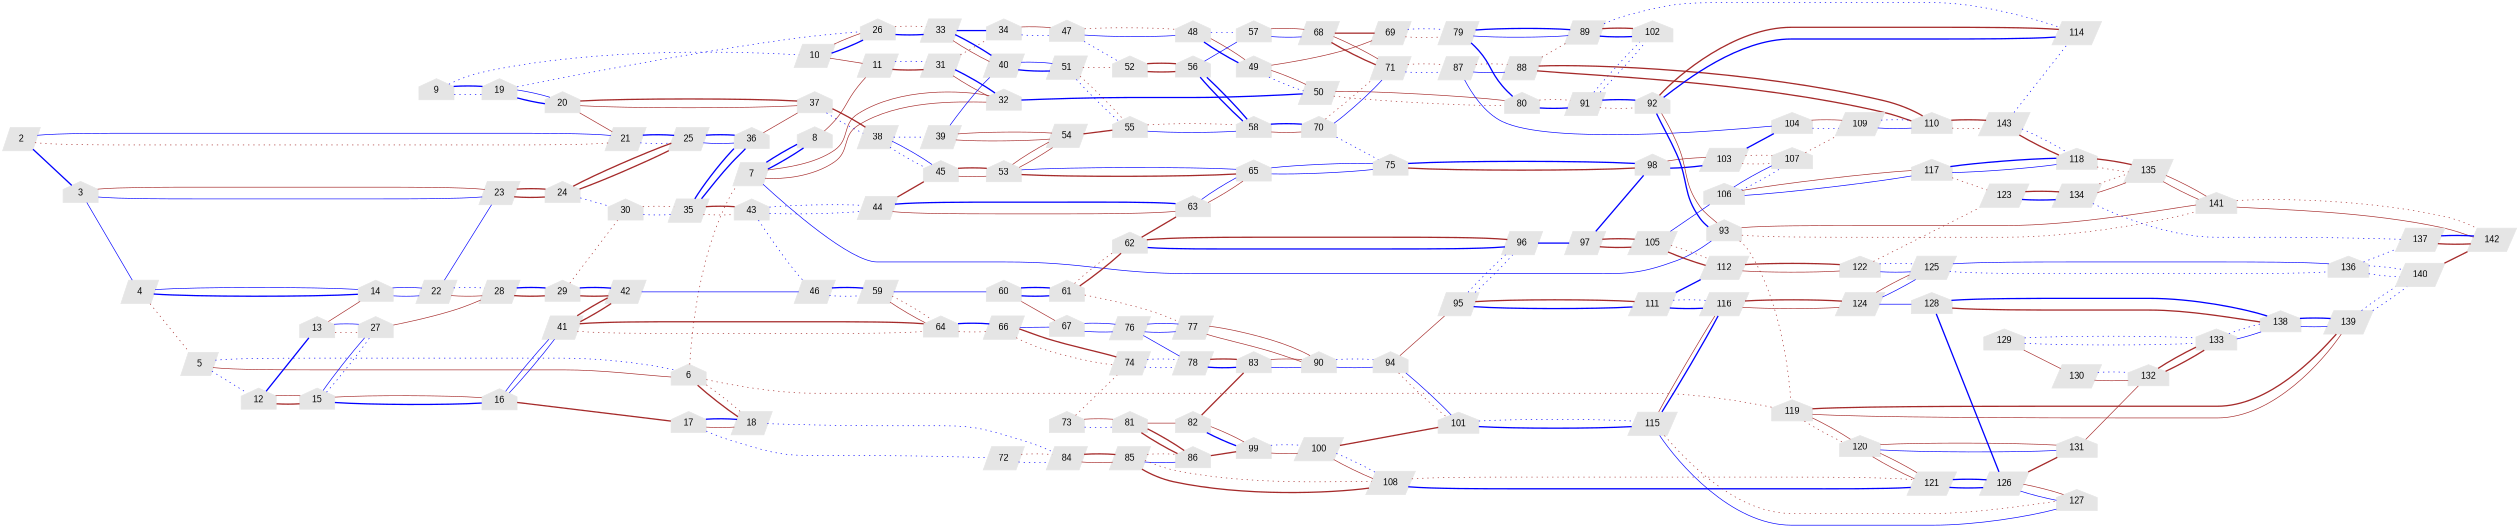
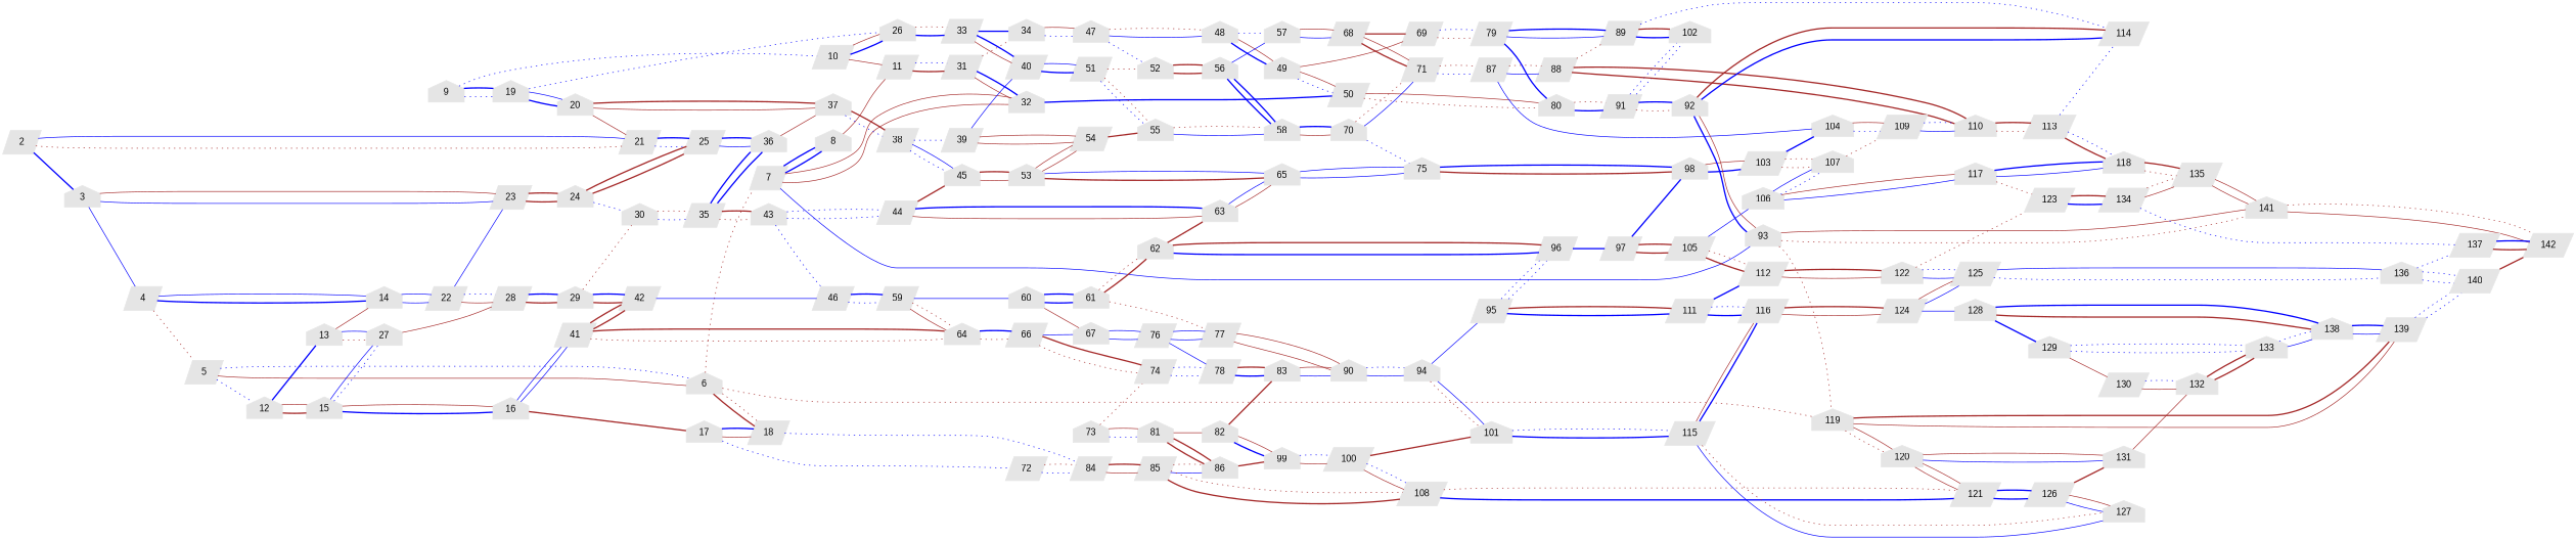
  graph {
    fontname="Liberation Sans"
    rankdir=LR
    node [color=gray90 fontname="Liberation Sans" shape=house style=filled]
    edge [color=blue fontname="Liberation Sans" style=solid]
    2 [shape=parallelogram]
    3
    21 [shape=parallelogram]
    10 [shape=parallelogram]
    9
    19
    4 [shape=parallelogram]
    23 [shape=parallelogram]
    25 [shape=parallelogram]
    5 [shape=parallelogram]
    14
    24
    6
    12
    22 [shape=parallelogram]
    7 [shape=parallelogram]
    18 [shape=parallelogram]
    119
    13
    15
    8
    32
    93
    84 [shape=parallelogram]
    120
    139 [shape=parallelogram]
    11 [shape=parallelogram]
    50 [shape=parallelogram]
    141
    31 [shape=parallelogram]
    26
    20
    33 [shape=parallelogram]
    34
    27
    16
    28 [shape=parallelogram]
    17
    41 [shape=parallelogram]
    72 [shape=parallelogram]
    42 [shape=parallelogram]
    64
    85 [shape=parallelogram]
    37
    38 [shape=parallelogram]
    36
    29
    30
    35 [shape=parallelogram]
    40 [shape=parallelogram]
    46 [shape=parallelogram]
    43
    47
    80
    51 [shape=parallelogram]
    48
    52
    44 [shape=parallelogram]
    39 [shape=parallelogram]
    45
    54 [shape=parallelogram]
    53
    55
    66 [shape=parallelogram]
    59 [shape=parallelogram]
    63
    65
    60
    49
    57
    56
    69 [shape=parallelogram]
    68 [shape=parallelogram]
    79 [shape=parallelogram]
    91 [shape=parallelogram]
    58
    75
    70
    71 [shape=parallelogram]
    61
    67
    62
    77 [shape=parallelogram]
    76 [shape=parallelogram]
    96 [shape=parallelogram]
    90
    97 [shape=parallelogram]
    74 [shape=parallelogram]
    98
    78 [shape=parallelogram]
    87 [shape=parallelogram]
    89 [shape=parallelogram]
    88 [shape=parallelogram]
    104
    73
    81
    82
    86
    83
    103 [shape=parallelogram]
    94
    102
    114 [shape=parallelogram]
    92
    99
    100 [shape=parallelogram]
    108 [shape=parallelogram]
    121 [shape=parallelogram]
    110
    109 [shape=parallelogram]
-   113 [shape=parallelogram label=143]
+   113 [shape=parallelogram]
    95 [shape=parallelogram]
    101
    142 [shape=parallelogram]
    111 [shape=parallelogram]
    115 [shape=parallelogram]
    112 [shape=parallelogram]
    116 [shape=parallelogram]
    105 [shape=parallelogram]
    106
    107
    127
    117
    122
    118
    123 [shape=parallelogram]
    126 [shape=parallelogram]
    124 [shape=parallelogram]
    125 [shape=parallelogram]
    135 [shape=parallelogram]
    128
    134 [shape=parallelogram]
    131
    140 [shape=parallelogram]
    132
    136
    137 [shape=parallelogram]
    129
    138
    130 [shape=parallelogram]
    133
    2 -- 3 [style=bold]
    2 -- 21 [color=brown style=dotted]
    2 -- 21
    3 -- 4
    3 -- 23
    3 -- 23 [color=brown]
    21 -- 25 [style=dotted]
    21 -- 25 [style=bold]
    10 -- 11 [color=brown]
    10 -- 26 [style=bold]
    10 -- 26 [color=brown]
    9 -- 10 [style=dotted]
    9 -- 19 [style=dotted]
    9 -- 19 [style=bold]
    19 -- 26 [style=dotted]
    19 -- 20 [style=bold]
    19 -- 20
    4 -- 5 [color=brown style=dotted]
    4 -- 14 [style=bold]
    4 -- 14
    23 -- 24 [color=brown style=bold]
    23 -- 24 [color=brown style=bold]
    25 -- 36
    25 -- 36 [style=bold]
    5 -- 6 [color=brown]
    5 -- 6 [style=dotted]
    5 -- 12 [style=dotted]
    14 -- 22
    14 -- 22
    24 -- 25 [color=brown style=bold]
    24 -- 25 [color=brown style=bold]
    24 -- 30 [style=dotted]
    6 -- 7 [color=brown style=dotted]
    6 -- 18 [color=brown style=bold]
    6 -- 18 [color=brown style=dotted]
    6 -- 119 [color=brown style=dotted]
    12 -- 13 [style=bold]
    12 -- 15 [color=brown style=bold]
    12 -- 15 [color=brown]
    22 -- 23
    22 -- 28 [color=brown]
    22 -- 28 [style=dotted]
    7 -- 8 [style=bold]
    7 -- 8 [style=bold]
    7 -- 32 [color=brown]
    7 -- 32 [color=brown]
    7 -- 93
    18 -- 84 [style=dotted]
    119 -- 120 [color=brown style=dotted]
    119 -- 120 [color=brown]
    119 -- 139 [color=brown]
    119 -- 139 [color=brown style=bold]
    13 -- 14 [color=brown]
    13 -- 27 [color=brown style=dotted]
    13 -- 27
    15 -- 27 [style=dotted]
    15 -- 27
    15 -- 16 [style=bold]
    15 -- 16 [color=brown]
    8 -- 11 [color=brown]
    32 -- 50 [style=bold]
    93 -- 119 [color=brown style=dotted]
    93 -- 141 [color=brown style=dotted]
    93 -- 141 [color=brown]
    84 -- 85 [color=brown]
    84 -- 85 [color=brown style=bold]
    120 -- 121 [color=brown]
    120 -- 121 [color=brown]
    120 -- 131
    120 -- 131 [color=brown]
    139 -- 140 [style=dotted]
    139 -- 140 [style=dotted]
    11 -- 31 [color=brown style=bold]
    11 -- 31 [style=dotted]
    50 -- 80 [color=brown style=dotted]
    50 -- 80 [color=brown]
    141 -- 142 [color=brown]
    141 -- 142 [color=brown style=dotted]
    31 -- 32 [color=brown]
    31 -- 32 [style=bold]
    31 -- 34 [color=brown style=dotted]
    26 -- 33 [style=bold]
    26 -- 33 [color=brown style=dotted]
    20 -- 21 [color=brown]
    20 -- 37 [color=brown]
    20 -- 37 [color=brown style=bold]
    33 -- 34 [style=bold]
    33 -- 40 [color=brown]
    33 -- 40 [style=bold]
    34 -- 47 [style=dotted]
    34 -- 47 [color=brown]
    27 -- 28 [color=brown]
    16 -- 17 [color=brown style=bold]
    16 -- 41
    16 -- 41
    28 -- 29 [color=brown style=bold]
    28 -- 29 [style=bold]
    17 -- 18 [color=brown]
    17 -- 18 [style=bold]
    17 -- 72 [style=dotted]
    41 -- 42 [color=brown style=bold]
    41 -- 42 [color=brown style=bold]
    41 -- 64 [color=brown style=dotted]
    41 -- 64 [color=brown style=bold]
    72 -- 84 [style=dotted]
    72 -- 84 [color=brown style=dotted]
    42 -- 46
    64 -- 66 [color=brown style=dotted]
    64 -- 66 [style=bold]
    85 -- 86
    85 -- 86 [color=brown style=dotted]
    85 -- 108 [color=brown style=bold]
    85 -- 108 [color=brown style=dotted]
    37 -- 38 [style=dotted]
    37 -- 38 [color=brown style=bold]
    38 -- 39 [style=dotted]
    38 -- 45 [style=dotted]
    38 -- 45
    36 -- 37 [color=brown]
    29 -- 42 [color=brown style=bold]
    29 -- 42 [style=bold]
    29 -- 30 [color=brown style=dotted]
    30 -- 35 [style=dotted]
    30 -- 35 [color=brown style=dotted]
    35 -- 36 [style=bold]
    35 -- 36 [style=bold]
    35 -- 43 [color=brown style=dotted]
    35 -- 43 [color=brown style=bold]
    40 -- 51 [style=bold]
    40 -- 51
    46 -- 59 [style=dotted]
    46 -- 59 [style=bold]
    43 -- 46 [style=dotted]
    43 -- 44 [style=dotted]
    43 -- 44 [style=dotted]
    47 -- 48
    47 -- 48 [color=brown style=dotted]
    47 -- 52 [style=dotted]
    80 -- 91 [style=bold]
    80 -- 91 [color=brown style=dotted]
    51 -- 52 [color=brown style=dotted]
    51 -- 55 [style=dotted]
    51 -- 55 [color=brown style=dotted]
    48 -- 49 [style=bold]
    48 -- 49 [color=brown]
    48 -- 57 [style=dotted]
    52 -- 56 [color=brown style=bold]
    52 -- 56 [color=brown style=bold]
    44 -- 45 [color=brown style=bold]
    44 -- 63 [color=brown]
    44 -- 63 [style=bold]
    39 -- 40
    39 -- 54 [color=brown]
    39 -- 54 [color=brown]
    45 -- 53 [color=brown]
    45 -- 53 [color=brown style=bold]
    54 -- 55 [color=brown style=bold]
    53 -- 54 [color=brown]
    53 -- 54 [color=brown]
    53 -- 65 [color=brown style=bold]
    53 -- 65
    55 -- 58
    55 -- 58 [color=brown style=dotted]
    66 -- 67
    66 -- 74 [color=brown style=dotted]
    66 -- 74 [color=brown style=bold]
    59 -- 64 [color=brown]
    59 -- 64 [color=brown style=dotted]
    59 -- 60
    63 -- 65 [color=brown]
    63 -- 65
    65 -- 75
    65 -- 75
    60 -- 61 [style=bold]
    60 -- 61 [style=bold]
    60 -- 67 [color=brown]
    49 -- 50 [style=dotted]
    49 -- 50 [color=brown]
    49 -- 69 [color=brown]
    57 -- 68
    57 -- 68 [color=brown]
    56 -- 57
    56 -- 58 [style=bold]
    56 -- 58 [style=bold]
    69 -- 79 [color=brown style=dotted]
    69 -- 79 [style=dotted]
    68 -- 69 [color=brown style=bold]
    68 -- 71 [color=brown style=bold]
    68 -- 71 [color=brown]
    79 -- 80 [style=bold]
    79 -- 89
    79 -- 89 [style=bold]
    91 -- 102 [style=dotted]
    91 -- 102 [style=dotted]
    91 -- 92 [color=brown style=dotted]
    91 -- 92 [style=bold]
    58 -- 70 [color=brown]
    58 -- 70 [style=bold]
    75 -- 98 [color=brown style=bold]
    75 -- 98 [style=bold]
    70 -- 75 [style=dotted]
    70 -- 71
    70 -- 71 [color=brown style=dotted]
    71 -- 87 [style=dotted]
    71 -- 87 [color=brown style=dotted]
    61 -- 62 [color=brown style=bold]
    61 -- 62 [color=brown style=dotted]
    61 -- 77 [color=brown style=dotted]
    67 -- 76
    67 -- 76
    62 -- 63 [color=brown style=bold]
    62 -- 96 [style=bold]
    62 -- 96 [color=brown style=bold]
    77 -- 90 [color=brown]
    77 -- 90 [color=brown]
    76 -- 77
    76 -- 77
    76 -- 78
    96 -- 97 [style=bold]
    90 -- 94
    90 -- 94 [style=dotted]
    97 -- 98 [style=bold]
    97 -- 105 [color=brown style=bold]
    97 -- 105 [color=brown style=bold]
    74 -- 78 [style=dotted]
    74 -- 78 [style=dotted]
    98 -- 103 [style=bold]
    98 -- 103 [color=brown]
    78 -- 83 [style=bold]
    78 -- 83 [color=brown style=bold]
    87 -- 88
    87 -- 88 [color=brown style=dotted]
    87 -- 104
    89 -- 102 [style=bold]
    89 -- 102 [color=brown style=bold]
    89 -- 114 [style=dotted]
    88 -- 89 [color=brown style=dotted]
    88 -- 110 [color=brown style=bold]
    88 -- 110 [color=brown style=bold]
    104 -- 109 [style=dotted]
    104 -- 109 [color=brown]
    73 -- 74 [color=brown style=dotted]
    73 -- 81 [style=dotted]
    73 -- 81 [color=brown]
    81 -- 82 [color=brown]
    81 -- 86 [color=brown style=bold]
    81 -- 86 [color=brown style=bold]
    82 -- 83 [color=brown style=bold]
    82 -- 99 [style=bold]
    82 -- 99 [color=brown]
    86 -- 99 [color=brown style=bold]
    83 -- 90
    83 -- 90 [color=brown]
    103 -- 104 [style=bold]
    103 -- 107 [color=brown style=dotted]
    103 -- 107 [color=brown style=dotted]
-   94 -- 95 [color=brown]
+   94 -- 95
    94 -- 101 [color=brown style=dotted]
    94 -- 101
    92 -- 93 [style=bold]
    92 -- 93 [color=brown]
    92 -- 114 [style=bold]
    92 -- 114 [color=brown style=bold]
    99 -- 100 [color=brown]
    99 -- 100 [style=dotted]
    100 -- 108 [color=brown]
    100 -- 108 [style=dotted]
    100 -- 101 [color=brown style=bold]
    108 -- 121 [style=bold]
    108 -- 121 [color=brown style=dotted]
    121 -- 126 [style=bold]
    121 -- 126 [style=bold]
    110 -- 113 [color=brown style=dotted]
    110 -- 113 [color=brown style=bold]
    109 -- 110
    109 -- 110 [style=dotted]
    113 -- 114 [style=dotted]
    113 -- 118 [color=brown style=bold]
    113 -- 118 [style=dotted]
    95 -- 96 [style=dotted]
    95 -- 96 [style=dotted]
    95 -- 111 [style=bold]
    95 -- 111 [color=brown style=bold]
    101 -- 115 [style=bold]
    101 -- 115 [style=dotted]
    111 -- 112 [style=bold]
    111 -- 116 [style=bold]
    111 -- 116 [style=dotted]
    115 -- 116 [style=bold]
    115 -- 116 [color=brown]
    115 -- 127
    115 -- 127 [color=brown style=dotted]
    112 -- 122 [color=brown]
    112 -- 122 [color=brown style=bold]
    116 -- 124 [color=brown]
    116 -- 124 [color=brown style=bold]
    105 -- 112 [color=brown style=bold]
    105 -- 112 [color=brown style=dotted]
    105 -- 106
    106 -- 107 [style=dotted]
    106 -- 107
    106 -- 117
    106 -- 117 [color=brown]
    107 -- 109 [color=brown style=dotted]
    117 -- 118
    117 -- 118 [style=bold]
    117 -- 123 [color=brown style=dotted]
    122 -- 123 [color=brown style=dotted]
    122 -- 125
    122 -- 125 [style=dotted]
    118 -- 135 [color=brown style=dotted]
    118 -- 135 [color=brown style=bold]
    123 -- 134 [style=bold]
    123 -- 134 [color=brown style=bold]
    126 -- 127
    126 -- 127 [color=brown]
    126 -- 131 [color=brown style=bold]
    124 -- 125
    124 -- 125 [color=brown]
    124 -- 128
    125 -- 136 [style=dotted]
    125 -- 136
    135 -- 141 [color=brown]
    135 -- 141 [color=brown]
-   128 -- 126 [style=bold]
+   128 -- 129 [style=bold]
    128 -- 138 [color=brown style=bold]
    128 -- 138 [style=bold]
    134 -- 135 [color=brown]
    134 -- 135 [color=brown style=dotted]
    134 -- 137 [style=dotted]
    131 -- 132 [color=brown]
    140 -- 142 [color=brown style=bold]
    132 -- 133 [color=brown style=bold]
    132 -- 133 [color=brown style=bold]
    136 -- 140 [style=dotted]
    136 -- 140 [style=dotted]
    136 -- 137 [style=dotted]
    137 -- 142 [color=brown style=bold]
    137 -- 142 [style=bold]
    129 -- 130 [color=brown]
    129 -- 133 [style=dotted]
    129 -- 133 [style=dotted]
    138 -- 139
    138 -- 139 [style=bold]
    130 -- 132 [color=brown]
    130 -- 132 [style=dotted]
    133 -- 138
    133 -- 138 [style=dotted]
  }
